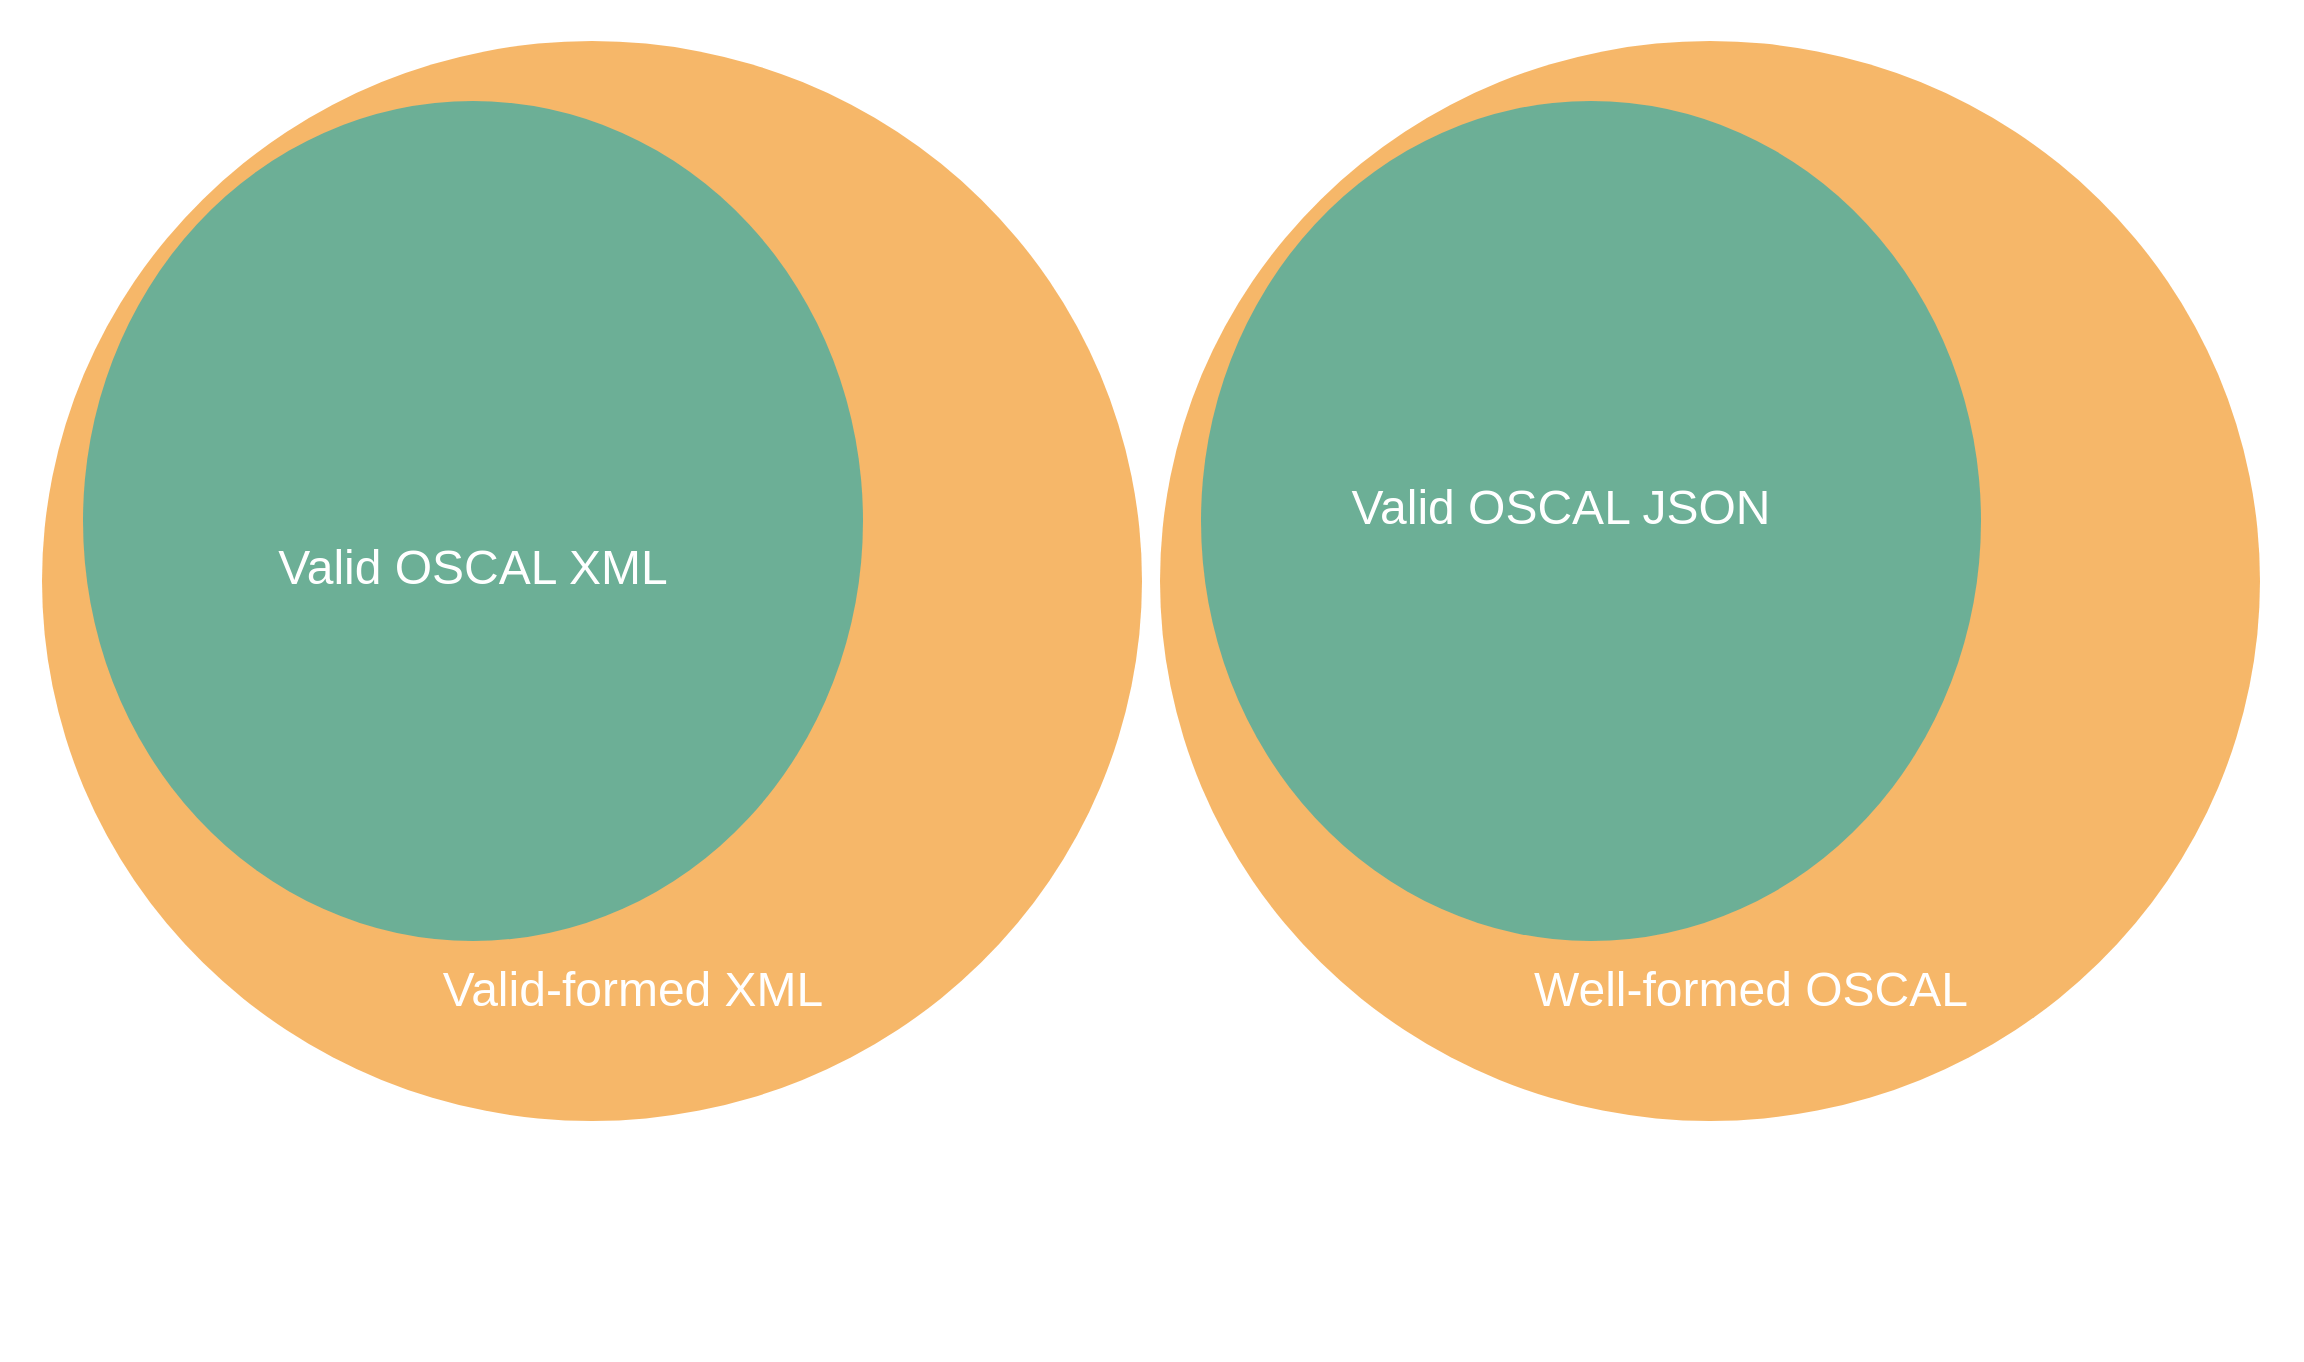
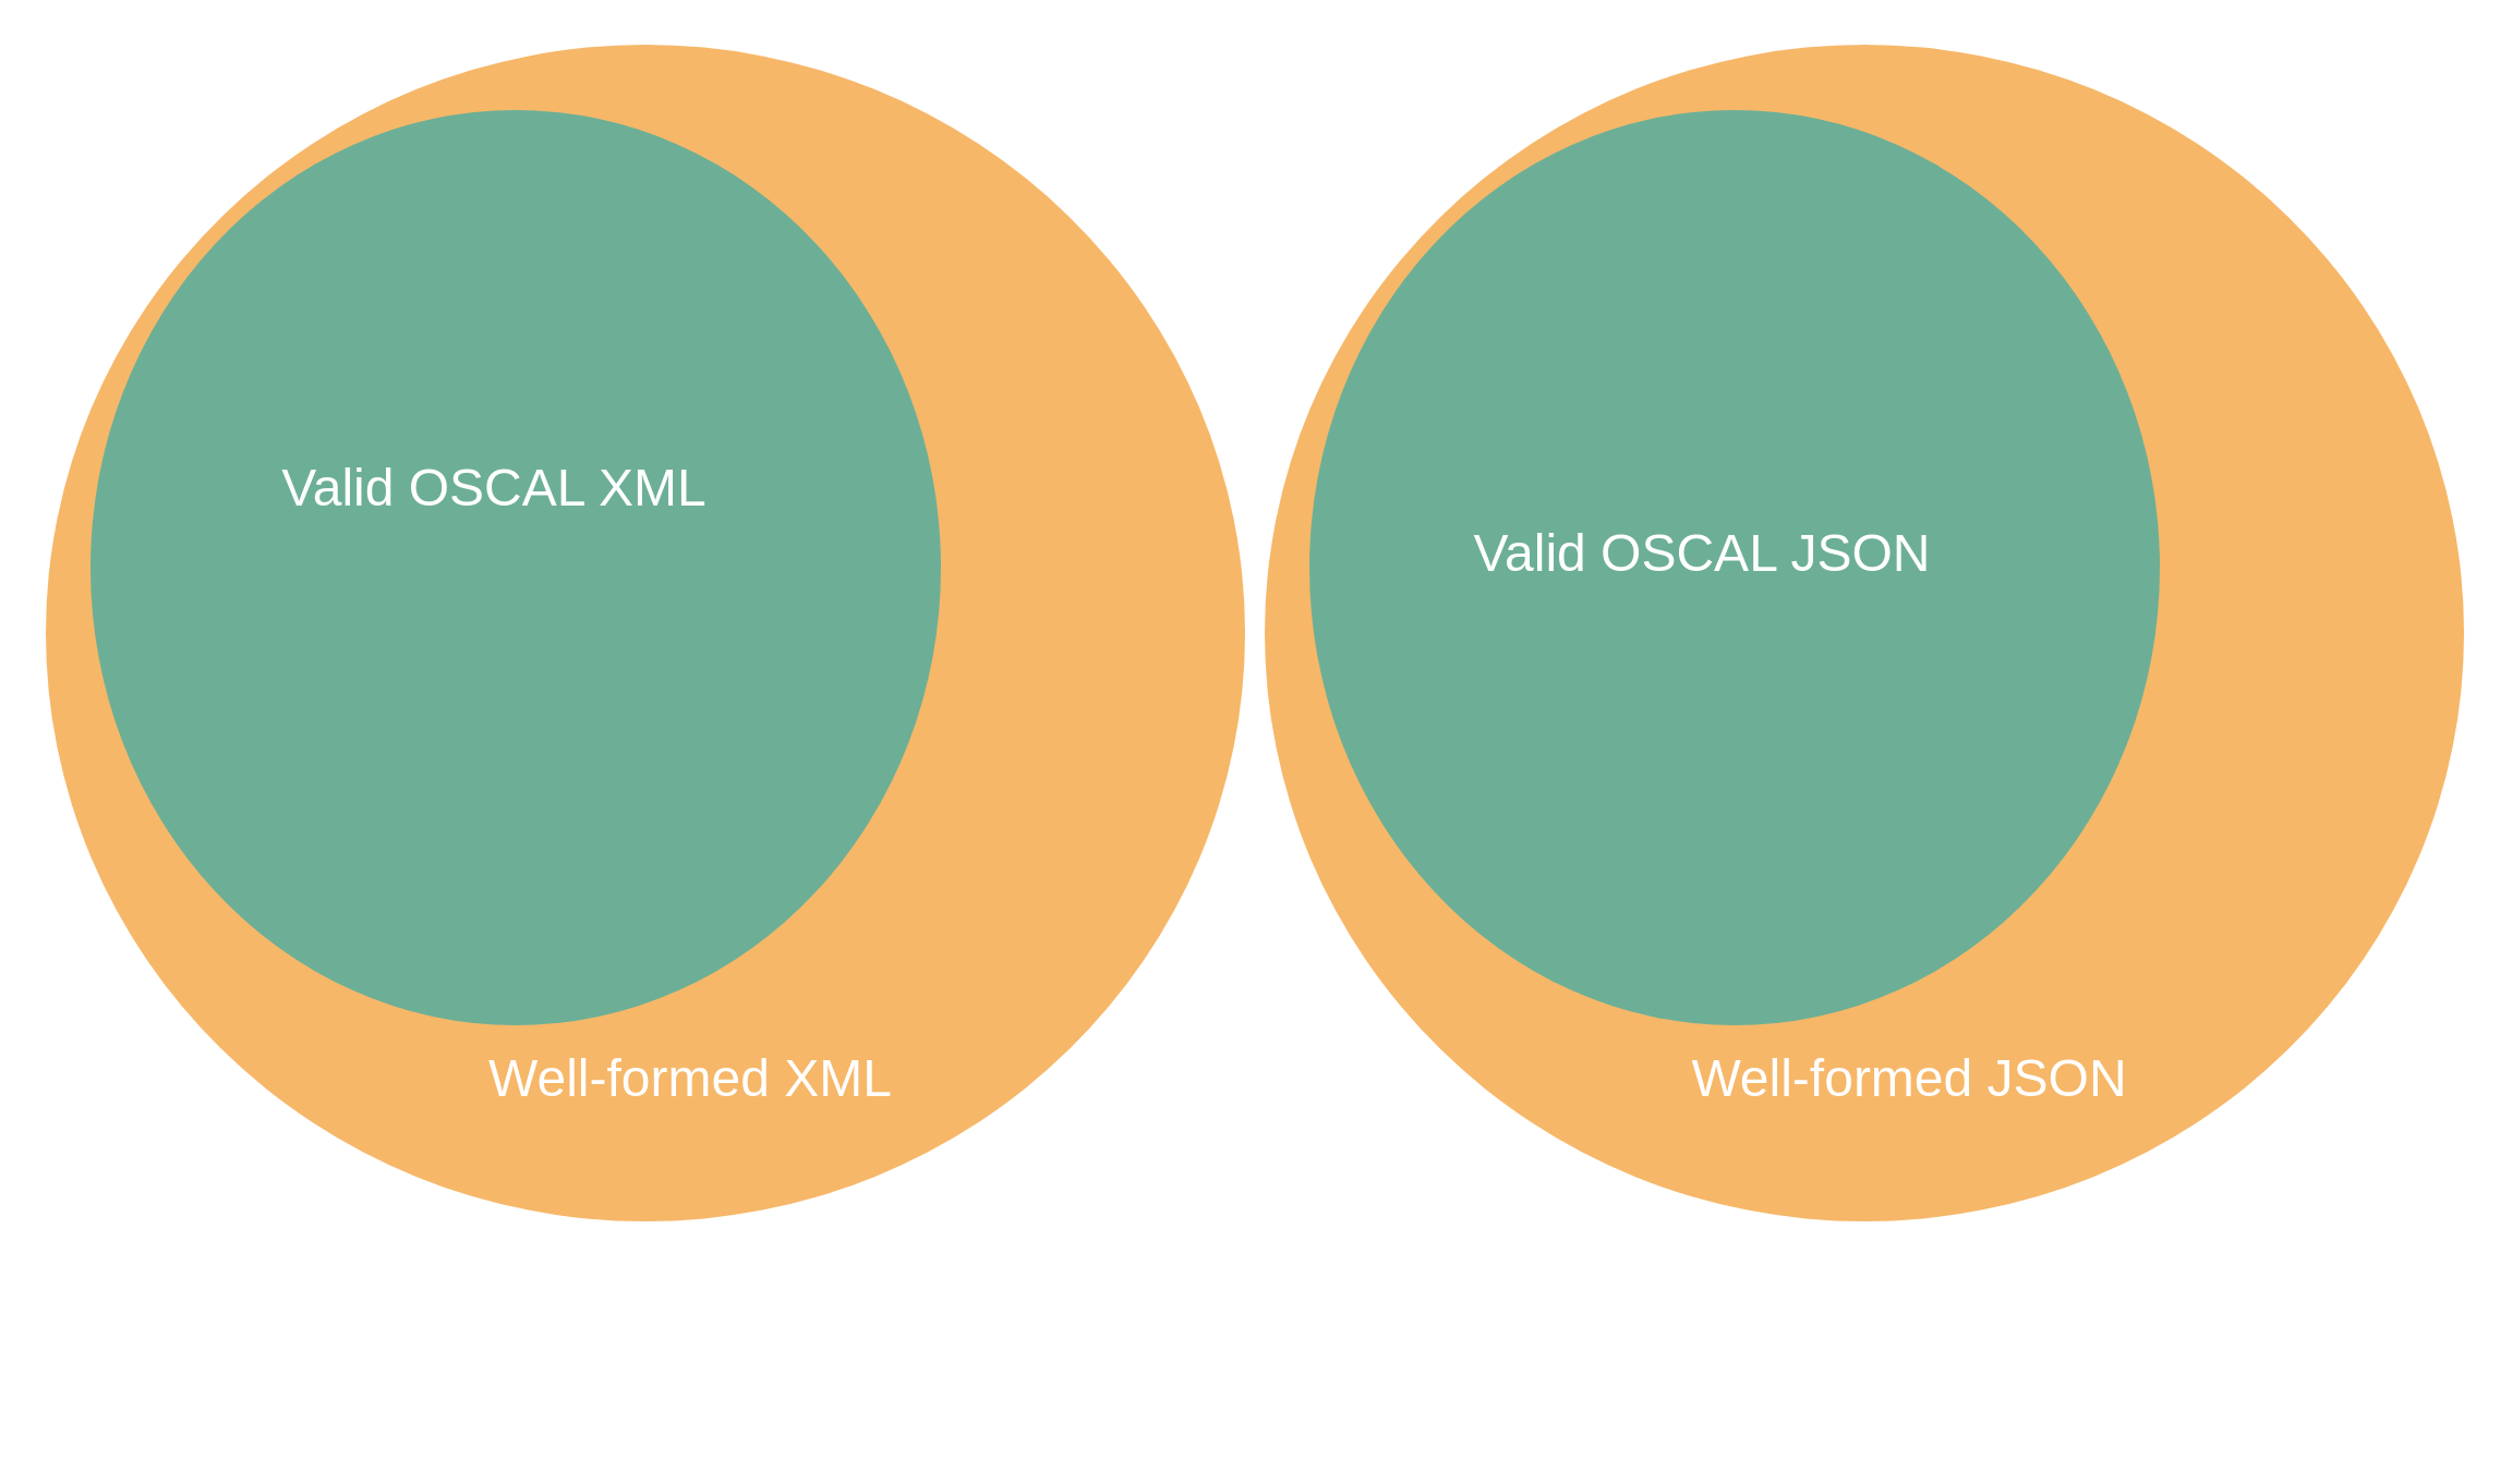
  <mxCell id="0" />
  <mxCell id="1" parent="0" />
  <mxCell id="2" value="" style="ellipse;fillColor=#F08705;opacity=60;strokeColor=none;html=1;fontColor=#FFFFFF;" parent="1" vertex="1"><mxGeometry x="20.5" width="550" height="540" as="geometry" y="20" /></mxCell>
  <mxCell id="3" value="" style="ellipse;fillColor=#12AAB5;opacity=60;strokeColor=none;html=1;fontColor=#FFFFFF;" parent="1" vertex="1"><mxGeometry x="41" y="50" width="390" height="420" as="geometry" /></mxCell>
- <mxCell id="4" value="Valid OSCAL XML" style="text;fontSize=24;align=center;verticalAlign=middle;html=1;fontColor=#FFFFFF;" parent="1" vertex="1"><mxGeometry x="140.5" y="248.5" width="190" height="70" as="geometry" /></mxCell>
+ <mxCell id="4" value="Valid OSCAL XML" style="text;fontSize=24;align=center;verticalAlign=middle;html=1;fontColor=#FFFFFF;" parent="1" vertex="1"><mxGeometry x="130.5" y="188.5" width="190" height="70" as="geometry" /></mxCell>
  <mxCell id="5" value="Tradition" style="text;fontSize=24;align=center;verticalAlign=middle;html=1;fontColor=#FFFFFF;" parent="1" vertex="1"><mxGeometry x="340.5" y="588.5" width="190" height="70" as="geometry" /></mxCell>
- <mxCell id="6" value="Valid-formed XML" style="text;fontSize=24;align=center;verticalAlign=middle;html=1;fontColor=#FFFFFF;" parent="1" vertex="1"><mxGeometry x="221" y="460" width="190" height="70" as="geometry" /></mxCell>
+ <mxCell id="6" value="Well-formed XML" style="text;fontSize=24;align=center;verticalAlign=middle;html=1;fontColor=#FFFFFF;" parent="1" vertex="1"><mxGeometry x="221" y="460" width="190" height="70" as="geometry" /></mxCell>
  <mxCell id="7" value="" style="ellipse;fillColor=#F08705;opacity=60;strokeColor=none;html=1;fontColor=#FFFFFF;" parent="1" vertex="1"><mxGeometry x="579.5" width="550" height="540" as="geometry" y="20" /></mxCell>
  <mxCell id="8" value="" style="ellipse;fillColor=#12AAB5;opacity=60;strokeColor=none;html=1;fontColor=#FFFFFF;" parent="1" vertex="1"><mxGeometry x="600" y="50" width="390" height="420" as="geometry" /></mxCell>
  <mxCell id="9" value="Valid OSCAL JSON" style="text;fontSize=24;align=center;verticalAlign=middle;html=1;fontColor=#FFFFFF;" parent="1" vertex="1"><mxGeometry x="684.5" y="218.5" width="190" height="70" as="geometry" /></mxCell>
- <mxCell id="10" value="Well-formed OSCAL" style="text;fontSize=24;align=center;verticalAlign=middle;html=1;fontColor=#FFFFFF;" parent="1" vertex="1"><mxGeometry x="780" y="460" width="190" height="70" as="geometry" /></mxCell>
+ <mxCell id="10" value="Well-formed JSON" style="text;fontSize=24;align=center;verticalAlign=middle;html=1;fontColor=#FFFFFF;" parent="1" vertex="1"><mxGeometry x="780" y="460" width="190" height="70" as="geometry" /></mxCell>
